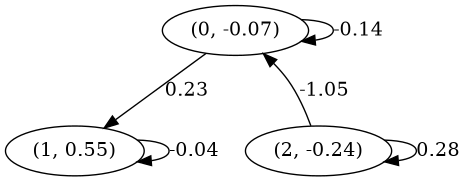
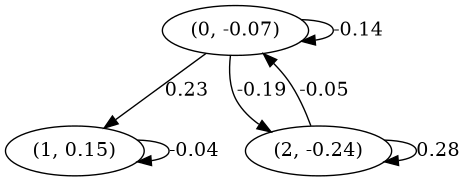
  digraph {
    n1 [label="(0, -0.07)"]
-   n2 [label="(1, 0.55)"]
+   n2 [label="(1, 0.15)"]
    n3 [label="(2, -0.24)"]
    n1 -> n1 [label=-0.14]
    n1 -> n2 [label=0.23]
+   n1 -> n3 [label=-0.19]
    n2 -> n2 [label=-0.04]
-   n3 -> n1 [label=-1.05]
+   n3 -> n1 [label=-0.05]
    n3 -> n3 [label=0.28]
  }
